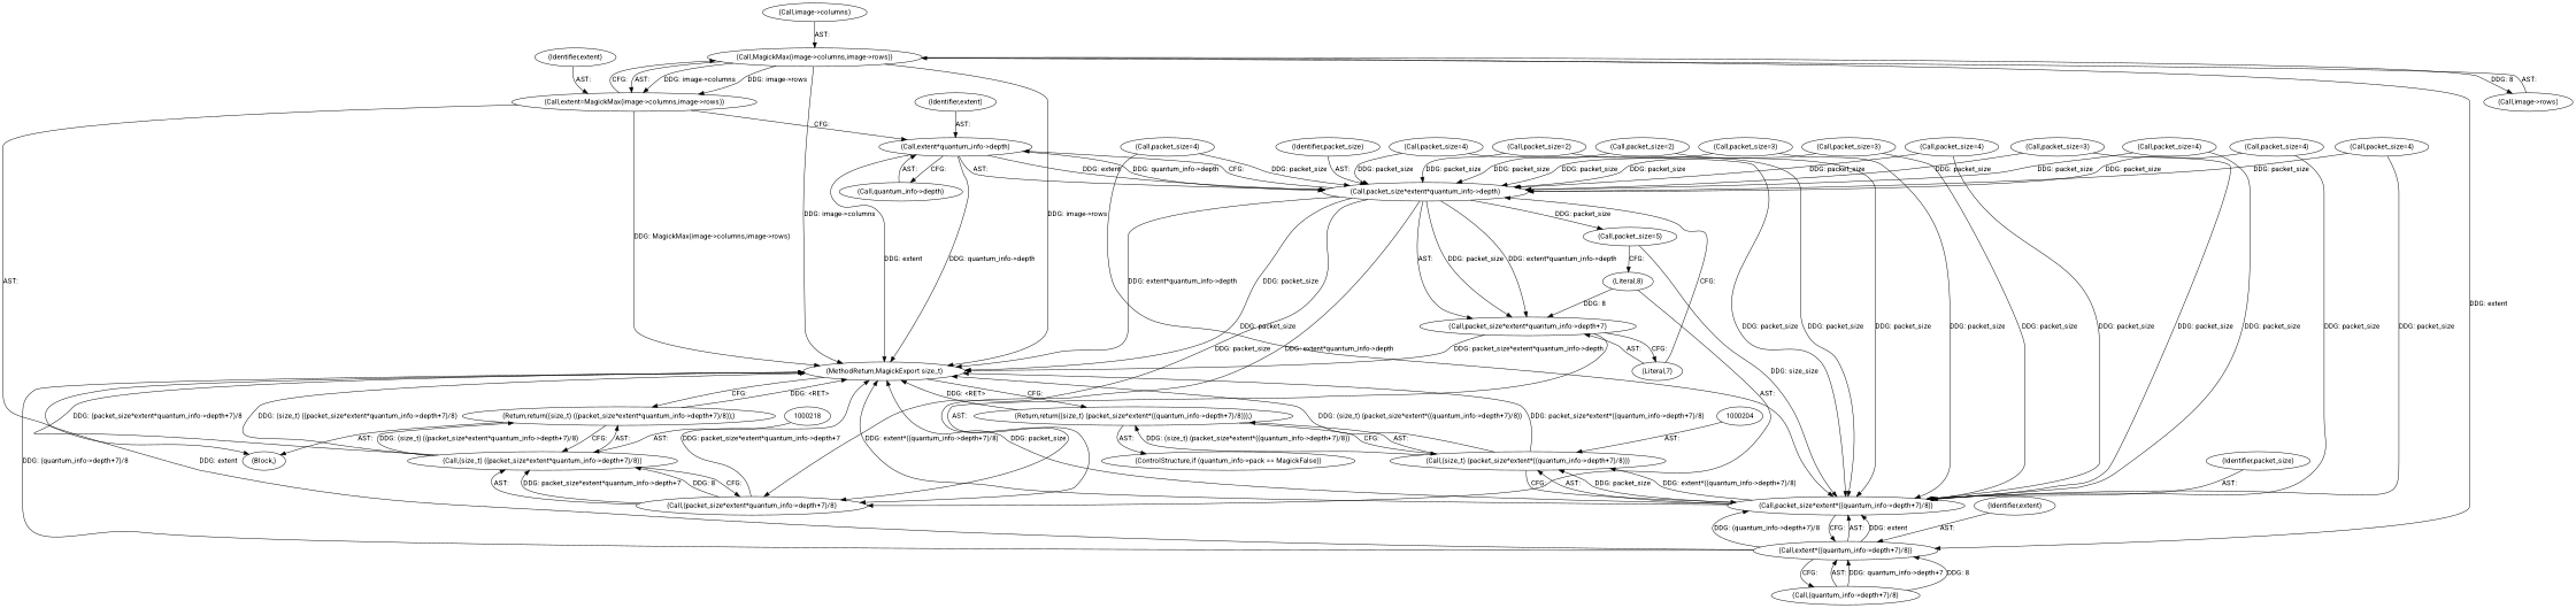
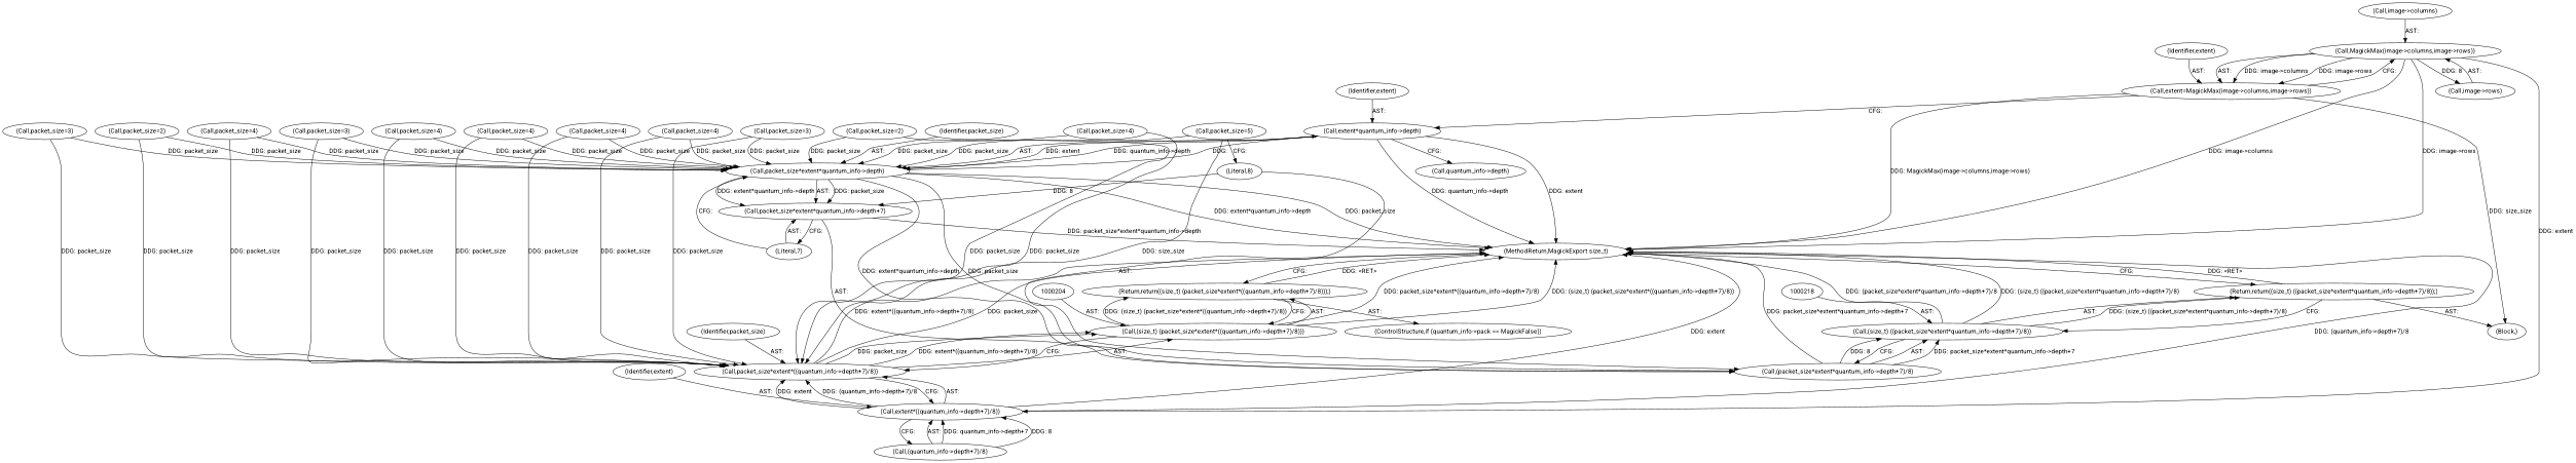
  digraph {
    fontname=Roboto
    node [fontname=Roboto]
    edge [fontname=Roboto]
    n1 [label="(Call,MagickMax(image->columns,image->rows))"]
    n2 [label="(Call,extent=MagickMax(image->columns,image->rows))"]
    n3 [label="(MethodReturn,MagickExport size_t)"]
    n4 [label="(Call,image->rows)"]
    n5 [label="(Call,extent*((quantum_info->depth+7)/8))"]
    n6 [label="(Call,extent*quantum_info->depth)"]
    n7 [label="(Block,)"]
    n8 [label="(Return,return((size_t) (packet_size*extent*((quantum_info->depth+7)/8)));)"]
    n9 [label="(Return,return((size_t) ((packet_size*extent*quantum_info->depth+7)/8));)"]
    n10 [label="(Call,packet_size*extent*((quantum_info->depth+7)/8))"]
    n11 [label="(Call,(quantum_info->depth+7)/8)"]
    n12 [label="(Call,packet_size*extent*quantum_info->depth)"]
    n13 [label="(Call,quantum_info->depth)"]
    n14 [label="(Call,(size_t) (packet_size*extent*((quantum_info->depth+7)/8)))"]
    n15 [label="(ControlStructure,if (quantum_info->pack == MagickFalse))"]
    n16 [label="(Call,(packet_size*extent*quantum_info->depth+7)/8)"]
    n17 [label="(Call,packet_size*extent*quantum_info->depth+7)"]
    n18 [label="(Call,(size_t) ((packet_size*extent*quantum_info->depth+7)/8))"]
    n19 [label="(Literal,7)"]
    n20 [label="(Literal,8)"]
    n21 [label="(Identifier,extent)"]
    n22 [label="(Call,image->columns)"]
    n23 [label="(Call,packet_size=4)"]
    n24 [label="(Call,packet_size=4)"]
    n25 [label="(Call,packet_size=3)"]
    n26 [label="(Call,packet_size=5)"]
    n27 [label="(Call,packet_size=4)"]
    n28 [label="(Call,packet_size=2)"]
    n29 [label="(Call,packet_size=3)"]
    n30 [label="(Call,packet_size=4)"]
    n31 [label="(Identifier,packet_size)"]
    n32 [label="(Identifier,extent)"]
    n33 [label="(Identifier,extent)"]
    n34 [label="(Call,packet_size=4)"]
    n35 [label="(Call,packet_size=2)"]
    n36 [label="(Identifier,packet_size)"]
    n37 [label="(Call,packet_size=4)"]
    n38 [label="(Call,packet_size=3)"]
    1000204
    1000218
    n1 -> n2 [label="AST: "]
    n1 -> n2 [label="DDG: image->columns"]
    n1 -> n2 [label="DDG: image->rows"]
    n1 -> n3 [label="DDG: image->columns"]
    n1 -> n3 [label="DDG: image->rows"]
    n1 -> n4 [label="DDG: 8"]
    n1 -> n5 [label="DDG: extent"]
    n2 -> n1 [label="CFG: "]
    n2 -> n3 [label="DDG: MagickMax(image->columns,image->rows)"]
    n2 -> n6 [label="CFG: "]
-   n2 -> n7 [label="AST: "]
+   n2 -> n7 [label="DDG: size_size"]
    n3 -> n8 [label="CFG: "]
    n3 -> n9 [label="CFG: "]
    n4 -> n1 [label="AST: "]
    n5 -> n3 [label="DDG: (quantum_info->depth+7)/8"]
    n5 -> n3 [label="DDG: extent"]
    n5 -> n10 [label="AST: "]
    n5 -> n10 [label="DDG: extent"]
    n5 -> n10 [label="DDG: (quantum_info->depth+7)/8"]
    n5 -> n11 [label="CFG: "]
    n6 -> n3 [label="DDG: quantum_info->depth"]
    n6 -> n3 [label="DDG: extent"]
    n6 -> n12 [label="AST: "]
    n6 -> n12 [label="DDG: extent"]
    n6 -> n12 [label="DDG: quantum_info->depth"]
    n6 -> n13 [label="CFG: "]
    n8 -> n3 [label="DDG: <RET>"]
    n8 -> n14 [label="CFG: "]
    n8 -> n15 [label="AST: "]
    n9 -> n3 [label="DDG: <RET>"]
    n9 -> n7 [label="AST: "]
    n9 -> n18 [label="CFG: "]
    n10 -> n3 [label="DDG: extent*((quantum_info->depth+7)/8)"]
    n10 -> n3 [label="DDG: packet_size"]
    n10 -> n5 [label="CFG: "]
    n10 -> n14 [label="AST: "]
    n10 -> n14 [label="DDG: packet_size"]
    n10 -> n14 [label="DDG: extent*((quantum_info->depth+7)/8)"]
    n11 -> n5 [label="AST: "]
    n11 -> n5 [label="DDG: quantum_info->depth+7"]
    n11 -> n5 [label="DDG: 8"]
    n12 -> n3 [label="DDG: extent*quantum_info->depth"]
    n12 -> n3 [label="DDG: packet_size"]
-   n12 -> n6 [label="CFG: "]
+   n12 -> n6 [label="DDG: "]
    n12 -> n16 [label="DDG: packet_size"]
    n12 -> n16 [label="DDG: extent*quantum_info->depth"]
    n12 -> n17 [label="AST: "]
    n12 -> n17 [label="DDG: packet_size"]
    n12 -> n17 [label="DDG: extent*quantum_info->depth"]
-   n13 -> n6 [label="AST: "]
    n14 -> n3 [label="DDG: (size_t) (packet_size*extent*((quantum_info->depth+7)/8))"]
    n14 -> n3 [label="DDG: packet_size*extent*((quantum_info->depth+7)/8)"]
    n14 -> n8 [label="AST: "]
    n14 -> n8 [label="DDG: (size_t) (packet_size*extent*((quantum_info->depth+7)/8))"]
    n14 -> n10 [label="CFG: "]
    n16 -> n3 [label="DDG: packet_size*extent*quantum_info->depth+7"]
    n16 -> n18 [label="AST: "]
    n16 -> n18 [label="DDG: packet_size*extent*quantum_info->depth+7"]
    n16 -> n18 [label="DDG: 8"]
    n17 -> n3 [label="DDG: packet_size*extent*quantum_info->depth"]
    n17 -> n16 [label="AST: "]
    n17 -> n19 [label="CFG: "]
    n18 -> n3 [label="DDG: (packet_size*extent*quantum_info->depth+7)/8"]
    n18 -> n3 [label="DDG: (size_t) ((packet_size*extent*quantum_info->depth+7)/8)"]
    n18 -> n9 [label="AST: "]
    n18 -> n9 [label="DDG: (size_t) ((packet_size*extent*quantum_info->depth+7)/8)"]
    n18 -> n16 [label="CFG: "]
    n19 -> n12 [label="CFG: "]
    n19 -> n17 [label="AST: "]
    n20 -> n16 [label="AST: "]
    n20 -> n17 [label="DDG: 8"]
    n21 -> n6 [label="AST: "]
    n22 -> n1 [label="AST: "]
    n23 -> n10 [label="DDG: packet_size"]
    n23 -> n12 [label="DDG: packet_size"]
    n24 -> n10 [label="DDG: packet_size"]
    n24 -> n12 [label="DDG: packet_size"]
    n25 -> n10 [label="DDG: packet_size"]
    n25 -> n12 [label="DDG: packet_size"]
    n26 -> n10 [label="DDG: size_size"]
-   n12 -> n26 [label="DDG: packet_size"]
+   n26 -> n12 [label="DDG: packet_size"]
    n26 -> n20 [label="CFG: "]
    n27 -> n10 [label="DDG: packet_size"]
    n27 -> n12 [label="DDG: packet_size"]
    n28 -> n10 [label="DDG: packet_size"]
    n28 -> n12 [label="DDG: packet_size"]
    n29 -> n10 [label="DDG: packet_size"]
    n29 -> n12 [label="DDG: packet_size"]
    n30 -> n10 [label="DDG: packet_size"]
    n30 -> n12 [label="DDG: packet_size"]
    n31 -> n10 [label="AST: "]
    n32 -> n2 [label="AST: "]
    n33 -> n5 [label="AST: "]
    n34 -> n10 [label="DDG: packet_size"]
    n34 -> n12 [label="DDG: packet_size"]
    n35 -> n10 [label="DDG: packet_size"]
    n35 -> n12 [label="DDG: packet_size"]
    n36 -> n12 [label="AST: "]
    n37 -> n10 [label="DDG: packet_size"]
    n37 -> n12 [label="DDG: packet_size"]
    n38 -> n10 [label="DDG: packet_size"]
    n38 -> n12 [label="DDG: packet_size"]
    1000204 -> n14 [label="AST: "]
    1000218 -> n18 [label="AST: "]
  }
